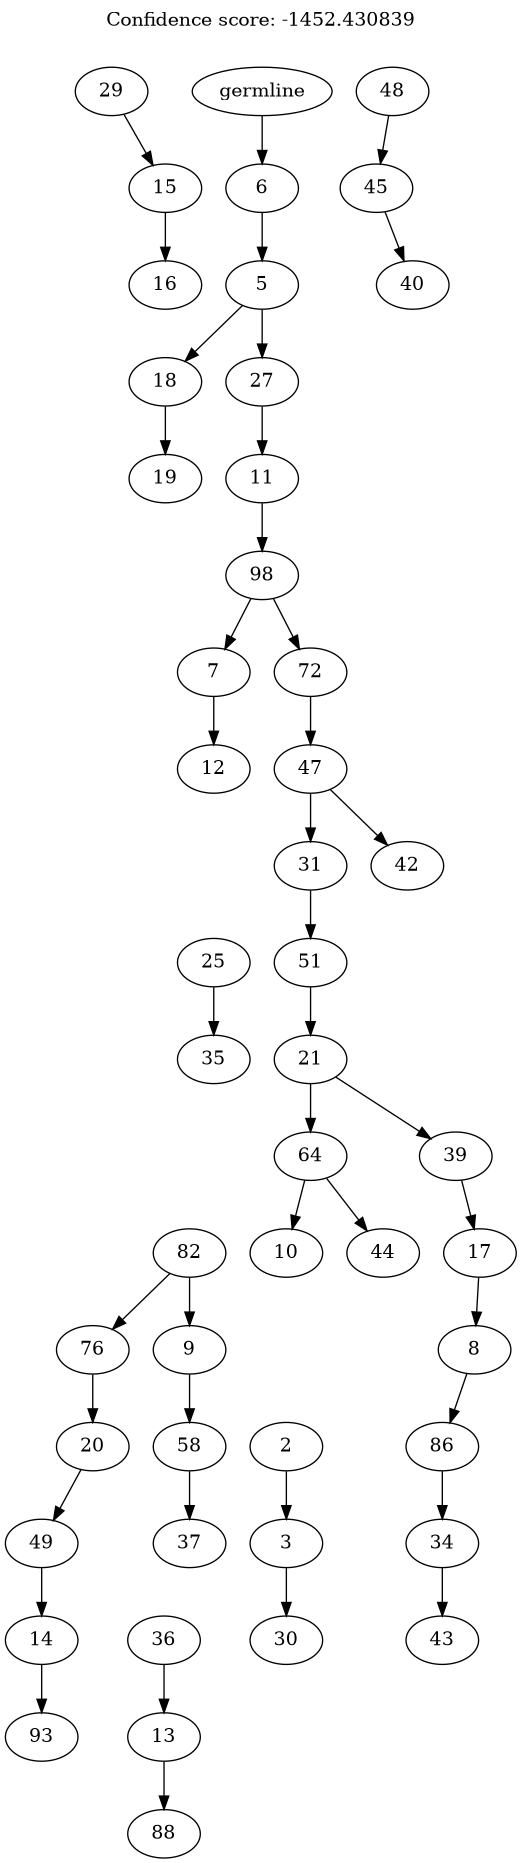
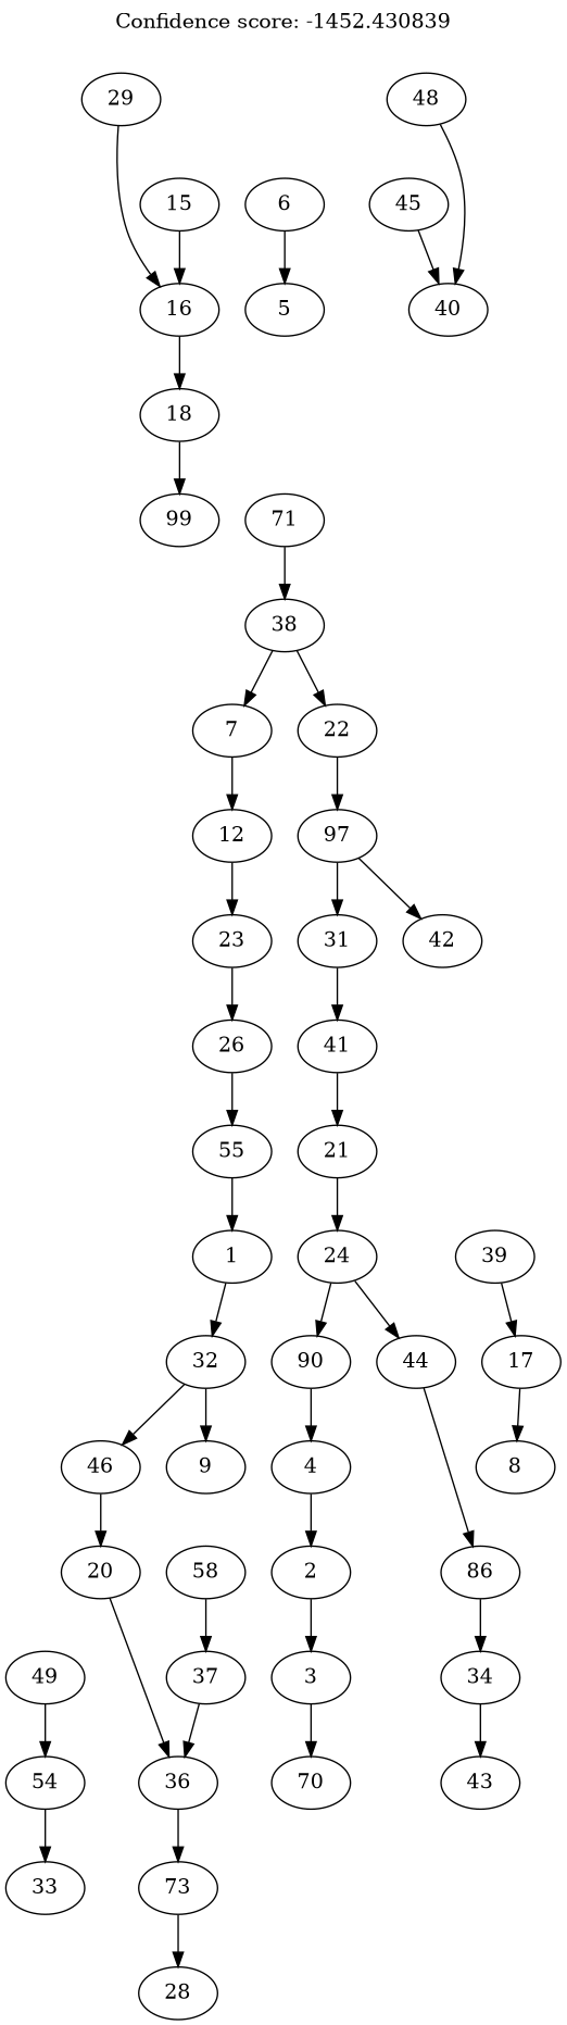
  digraph {
    label="Confidence score: -1452.430839"
    labelloc=t
    n1 [label=18]
-   n2 [label=19]
+   n2 [label=99]
    n3 [label=16]
    n4 [label=15]
    n5 [label=29]
-   n6 [label=93]
-   n7 [label=14]
+   n6 [label=33]
+   n7 [label=54]
    n8 [label=49]
    n9 [label=20]
-   n10 [label=76]
-   n11 [label=13]
-   n12 [label=88]
+   n10 [label=46]
+   n11 [label=73]
+   n12 [label=28]
    n13 [label=36]
    n14 [label=37]
    n15 [label=58]
    n16 [label=9]
-   n17 [label=82]
-   n19 [label=35]
-   n20 [label=25]
+   n17 [label=32]
+   n18 [label=1]
+   n19 [label=55]
+   n20 [label=26]
+   n21 [label=23]
    n22 [label=12]
    n23 [label=7]
    n24 [label=3]
-   n25 [label=30]
+   n25 [label=70]
    n26 [label=2]
-   n28 [label=10]
+   n27 [label=4]
+   n28 [label=90]
    n29 [label=45]
    n30 [label=40]
    n31 [label=48]
    n32 [label=44]
-   n33 [label=64]
+   n33 [label=24]
    n34 [label=34]
    n35 [label=43]
    n36 [label=86]
    n37 [label=8]
    n38 [label=17]
    n39 [label=39]
    n40 [label=21]
-   n41 [label=51]
+   n41 [label=41]
    n42 [label=31]
    n43 [label=42]
-   n44 [label=47]
-   n45 [label=72]
-   n46 [label=98]
-   n47 [label=11]
-   n48 [label=27]
+   n44 [label=97]
+   n45 [label=22]
+   n46 [label=38]
+   n47 [label=71]
    n49 [label=5]
    n50 [label=6]
-   n51 [label=germline]
    n1 -> n2
-   n49 -> n1
+   n3 -> n1
    n4 -> n3
-   n5 -> n4
+   n5 -> n3
    n7 -> n6
    n8 -> n7
-   n9 -> n8
+   n9 -> n13
    n10 -> n9
    n11 -> n12
    n13 -> n11
+   n14 -> n13
    n15 -> n14
-   n16 -> n15
    n17 -> n10
    n17 -> n16
+   n18 -> n17
+   n19 -> n18
    n20 -> n19
+   n21 -> n20
+   n22 -> n21
    n23 -> n22
    n24 -> n25
    n26 -> n24
+   n27 -> n26
+   n28 -> n27
    n29 -> n30
-   n31 -> n29
+   n31 -> n30
    n33 -> n28
    n33 -> n32
    n34 -> n35
    n36 -> n34
-   n37 -> n36
+   n32 -> n36
    n38 -> n37
    n39 -> n38
    n40 -> n33
-   n40 -> n39
    n41 -> n40
    n42 -> n41
    n44 -> n42
    n44 -> n43
    n45 -> n44
    n46 -> n23
    n46 -> n45
    n47 -> n46
-   n48 -> n47
-   n49 -> n48
    n50 -> n49
-   n51 -> n50
  }
